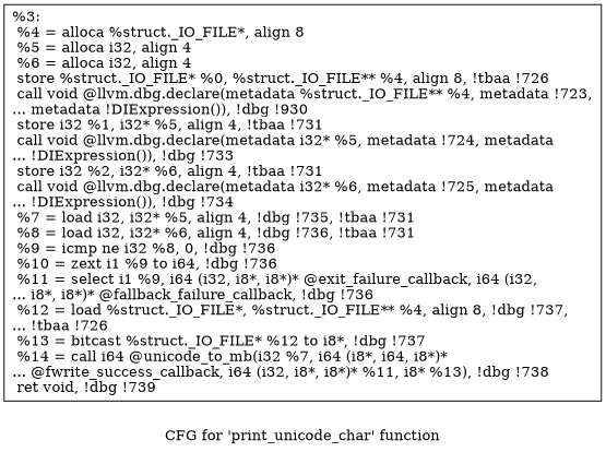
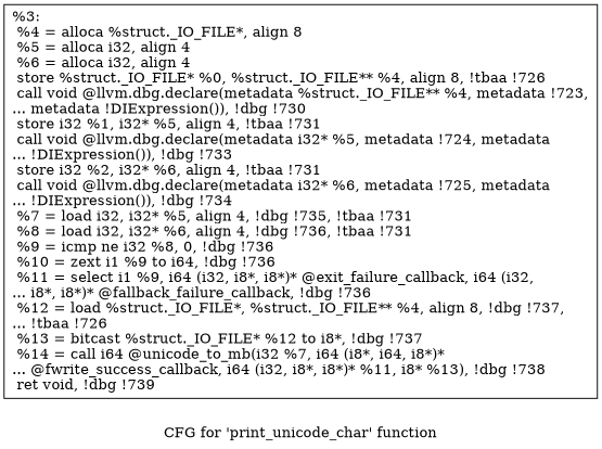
  digraph {
    label="CFG for 'print_unicode_char' function"
    rankdir=LR
-   n1 [label="{%3:\l  %4 = alloca %struct._IO_FILE*, align 8\l  %5 = alloca i32, align 4\l  %6 = alloca i32, align 4\l  store %struct._IO_FILE* %0, %struct._IO_FILE** %4, align 8, !tbaa !726\l  call void @llvm.dbg.declare(metadata %struct._IO_FILE** %4, metadata !723,\l... metadata !DIExpression()), !dbg !930\l  store i32 %1, i32* %5, align 4, !tbaa !731\l  call void @llvm.dbg.declare(metadata i32* %5, metadata !724, metadata\l... !DIExpression()), !dbg !733\l  store i32 %2, i32* %6, align 4, !tbaa !731\l  call void @llvm.dbg.declare(metadata i32* %6, metadata !725, metadata\l... !DIExpression()), !dbg !734\l  %7 = load i32, i32* %5, align 4, !dbg !735, !tbaa !731\l  %8 = load i32, i32* %6, align 4, !dbg !736, !tbaa !731\l  %9 = icmp ne i32 %8, 0, !dbg !736\l  %10 = zext i1 %9 to i64, !dbg !736\l  %11 = select i1 %9, i64 (i32, i8*, i8*)* @exit_failure_callback, i64 (i32,\l... i8*, i8*)* @fallback_failure_callback, !dbg !736\l  %12 = load %struct._IO_FILE*, %struct._IO_FILE** %4, align 8, !dbg !737,\l... !tbaa !726\l  %13 = bitcast %struct._IO_FILE* %12 to i8*, !dbg !737\l  %14 = call i64 @unicode_to_mb(i32 %7, i64 (i8*, i64, i8*)*\l... @fwrite_success_callback, i64 (i32, i8*, i8*)* %11, i8* %13), !dbg !738\l  ret void, !dbg !739\l}" shape=record]
+   n1 [label="{%3:\l  %4 = alloca %struct._IO_FILE*, align 8\l  %5 = alloca i32, align 4\l  %6 = alloca i32, align 4\l  store %struct._IO_FILE* %0, %struct._IO_FILE** %4, align 8, !tbaa !726\l  call void @llvm.dbg.declare(metadata %struct._IO_FILE** %4, metadata !723,\l... metadata !DIExpression()), !dbg !730\l  store i32 %1, i32* %5, align 4, !tbaa !731\l  call void @llvm.dbg.declare(metadata i32* %5, metadata !724, metadata\l... !DIExpression()), !dbg !733\l  store i32 %2, i32* %6, align 4, !tbaa !731\l  call void @llvm.dbg.declare(metadata i32* %6, metadata !725, metadata\l... !DIExpression()), !dbg !734\l  %7 = load i32, i32* %5, align 4, !dbg !735, !tbaa !731\l  %8 = load i32, i32* %6, align 4, !dbg !736, !tbaa !731\l  %9 = icmp ne i32 %8, 0, !dbg !736\l  %10 = zext i1 %9 to i64, !dbg !736\l  %11 = select i1 %9, i64 (i32, i8*, i8*)* @exit_failure_callback, i64 (i32,\l... i8*, i8*)* @fallback_failure_callback, !dbg !736\l  %12 = load %struct._IO_FILE*, %struct._IO_FILE** %4, align 8, !dbg !737,\l... !tbaa !726\l  %13 = bitcast %struct._IO_FILE* %12 to i8*, !dbg !737\l  %14 = call i64 @unicode_to_mb(i32 %7, i64 (i8*, i64, i8*)*\l... @fwrite_success_callback, i64 (i32, i8*, i8*)* %11, i8* %13), !dbg !738\l  ret void, !dbg !739\l}" shape=record]
  }
